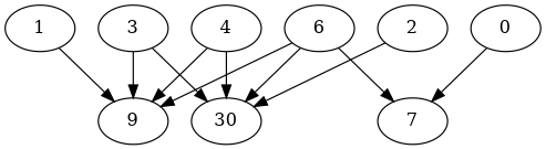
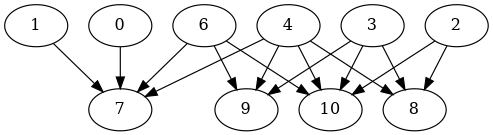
  digraph {
    node [alpha=0.09]
    1 [alpha=0.19 expect_size=40999936]
    9 [alpha=0.13 expect_size=33389568]
-   10 [alpha=0.03 expect_size=20587520 label=30]
+   10 [alpha=0.03 expect_size=20587520]
    2 [expect_size=7070720]
+   8 [expect_size=52004864]
    3 [expect_size=26501120]
    4 [alpha=0.05 expect_size=35012608]
    7 [alpha=0.06 expect_size=49370112]
    n9 [alpha=0.10 expect_size=52040704 label=0]
    6 [alpha=0.00 expect_size=21453824]
-   1 -> 9
+   1 -> 7
    2 -> 10
+   2 -> 8
    3 -> 9
    3 -> 10
+   3 -> 8
    4 -> 9
    4 -> 10
+   4 -> 8
+   4 -> 7
    n9 -> 7
    6 -> 9
    6 -> 10
    6 -> 7
  }
